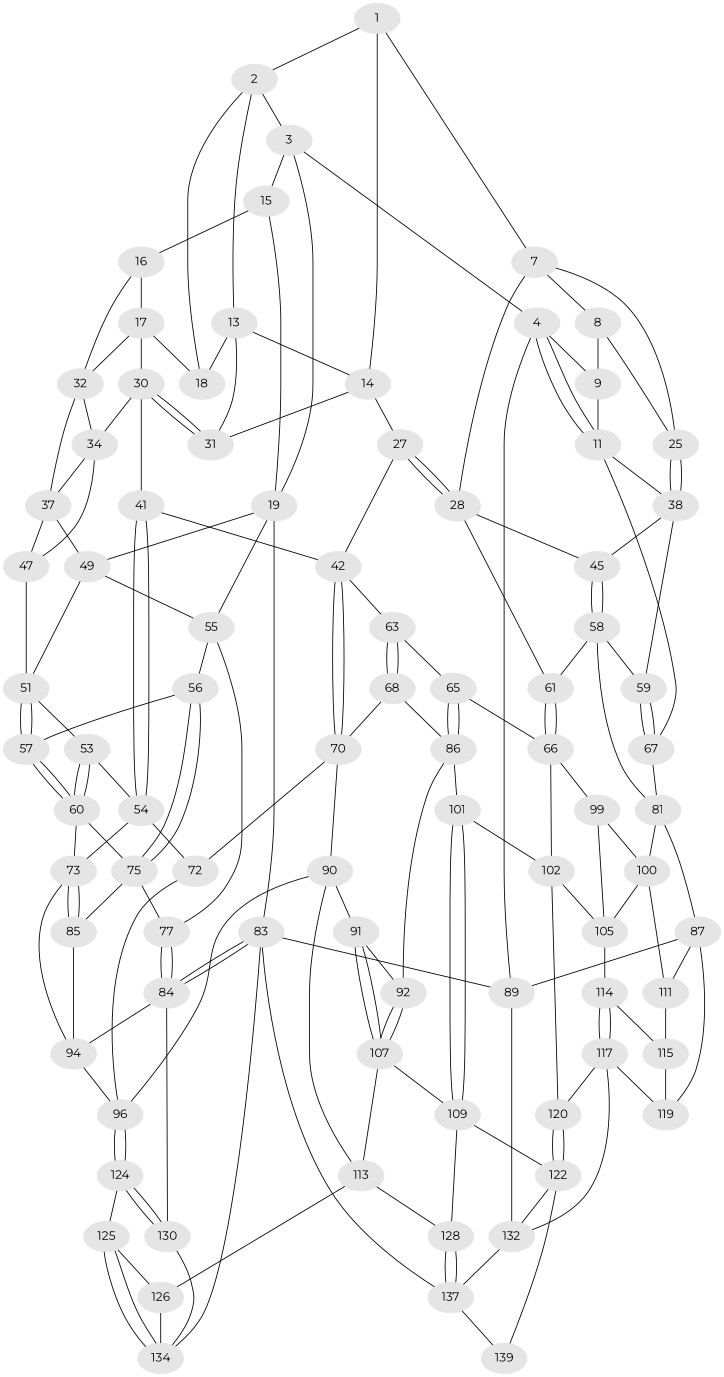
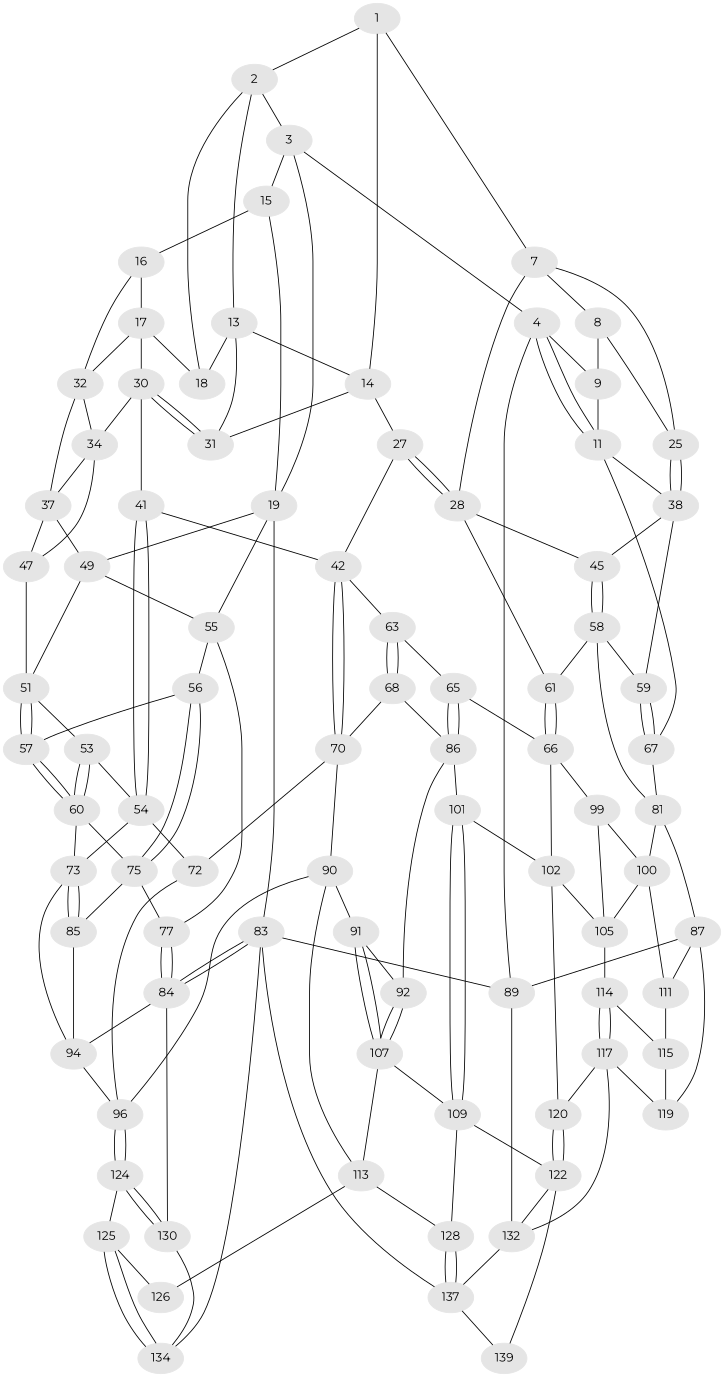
  graph {
    fontname=Montserrat
    node [color=gray90 fontname=Montserrat style=filled]
    edge [fontname=Montserrat]
    1 [super="+6"]
    2 [super="+12"]
    7 [super="+24"]
    14 [super="+26"]
    3
    13 [super="+22"]
    18
    8 [super="+21"]
    25
    28 [super="+44"]
    31
    27
    4 [super="+5"]
    15 [super="+20"]
    19 [super="+48"]
    9 [super="+10"]
    11 [super="+40"]
    89
    16 [super="+23"]
    49 [super="+50"]
    55 [super="+74"]
    83 [super="+136"]
    38 [super="+39"]
    67
    132 [super="+133"]
    45
    61
    59
    81 [super="+82"]
    42 [super="+43"]
    17 [super="+29"]
    32 [super="+33"]
    30 [super="+36"]
    34 [super="+35"]
    37 [super="+46"]
    41
    51 [super="+52"]
    56
    77
    84 [super="+123"]
    134 [super="+135"]
    137 [super="+138"]
    63 [super="+64"]
    70 [super="+73"]
    58 [super="+62"]
    66 [super="+98"]
    47
    54 [super="+71"]
    72
    n50 [label=73 super="+80"]
    65
    68 [super="+69"]
    90 [super="+103"]
    53
    57
    60 [super="+76"]
    75 [super="+78"]
    96 [super="+97"]
    85
    94 [super="+95"]
    87 [super="+88"]
    100 [super="+110"]
    99
    102 [super="+104"]
    86 [super="+93"]
    92
    101
    105 [super="+106"]
    120
    91
    113 [super="+127"]
    124
    130
    111 [super="+112"]
    119
    139
    107 [super="+108"]
    109 [super="+121"]
    115 [super="+116"]
    128 [super="+129"]
    126
    125
    114
    122 [super="+131"]
    117 [super="+118"]
    1 -- 2
    1 -- 7
    1 -- 14
    2 -- 3
    2 -- 13
    2 -- 18
    7 -- 8
    7 -- 25
    7 -- 28
    14 -- 31
    14 -- 27
    3 -- 4
    3 -- 15
    3 -- 19
    13 -- 14
    13 -- 18
    13 -- 31
    8 -- 25
    8 -- 9 [weight=2]
    25 -- 38
    25 -- 38
    28 -- 45
    28 -- 61
    27 -- 28
    27 -- 28
    27 -- 42
    4 -- 9
    4 -- 11
    4 -- 11
    4 -- 89
    15 -- 19
    15 -- 16 [weight=2]
    19 -- 49
    19 -- 55
    19 -- 83
    9 -- 11
    11 -- 38
    11 -- 67
    89 -- 132
    16 -- 17
    16 -- 32
    49 -- 55
    49 -- 51
    55 -- 56
    55 -- 77
    83 -- 89
    83 -- 84
    83 -- 84
    83 -- 134
    83 -- 137
    38 -- 45
    38 -- 59
    67 -- 81
    132 -- 137
    45 -- 58
    45 -- 58
    61 -- 66
    61 -- 66
    59 -- 67
    59 -- 67
    81 -- 87
    81 -- 100
    42 -- 63
    42 -- 70
    42 -- 70
    17 -- 18
    17 -- 32
    17 -- 30
    32 -- 34
    32 -- 37
    30 -- 31
    30 -- 31
    30 -- 34
    30 -- 41
    34 -- 37
    34 -- 47
    37 -- 49
    37 -- 47
    41 -- 42
    41 -- 54
    41 -- 54
    51 -- 53
    51 -- 57
    51 -- 57
    56 -- 57
    56 -- 75
    56 -- 75
    77 -- 84
    77 -- 84
    84 -- 94
    84 -- 130
    137 -- 139
    63 -- 65
    63 -- 68 [weight=2]
    63 -- 68
    70 -- 72
    70 -- 90
    58 -- 61
    58 -- 59
    58 -- 81
    66 -- 99
    66 -- 102
    47 -- 51
    54 -- 72
    54 -- n50
    72 -- 96
    n50 -- 85
    n50 -- 85
    n50 -- 94
    65 -- 66
    65 -- 86
    65 -- 86
    68 -- 70
    68 -- 86
    90 -- 96
    90 -- 91
    90 -- 113
    53 -- 54
    53 -- 60
    53 -- 60
    57 -- 60
    57 -- 60
    60 -- n50
    60 -- 75
    75 -- 77
    75 -- 85
    96 -- 124
    96 -- 124
    85 -- 94
    94 -- 96
    87 -- 89
    87 -- 111
    87 -- 119
    100 -- 105
    100 -- 111
    99 -- 100
    99 -- 105
    102 -- 105
    102 -- 120
    86 -- 92
    86 -- 101
    92 -- 107
    92 -- 107
    101 -- 102
    101 -- 109
    101 -- 109
    105 -- 114
    120 -- 122
    120 -- 122
    91 -- 92
    91 -- 107
    91 -- 107
    113 -- 128
    113 -- 126
    124 -- 130
    124 -- 130
    124 -- 125
    130 -- 134
    111 -- 115 [weight=2]
    107 -- 113
    107 -- 109
    109 -- 128
    109 -- 122
    115 -- 119
    128 -- 137 [weight=2]
    128 -- 137
-   126 -- 134
    125 -- 134
    125 -- 134
    125 -- 126
    114 -- 115
    114 -- 117
    114 -- 117
    122 -- 132
    122 -- 139
    117 -- 132
    117 -- 120
    117 -- 119
  }
